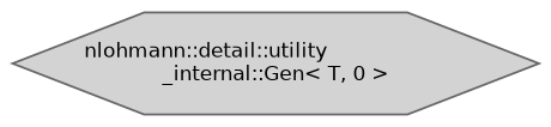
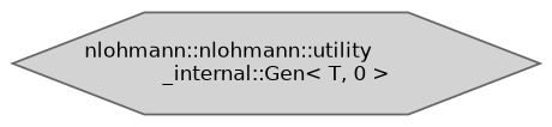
  digraph {
    rankdir=TB
-   n1 [color=grey40 fillcolor=lightgrey fontname=Helvetica fontsize=10 height=0.2 label="nlohmann::detail::utility\l_internal::Gen\< T, 0 \>" shape=hexagon style=filled width=0.4]
+   n1 [color=grey40 fillcolor=lightgrey fontname=Helvetica fontsize=10 height=0.2 label="nlohmann::nlohmann::utility\l_internal::Gen\< T, 0 \>" shape=hexagon style=filled width=0.4]
  }
